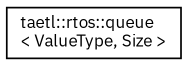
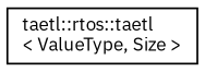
  digraph {
    rankdir=LR
    fontname="IBM Plex Sans"
-   n1 [color=black fillcolor=white fontname="IBM Plex Sans" fontsize=10 height=0.2 label="taetl::rtos::queue\l\< ValueType, Size \>" shape=record style=filled width=0.4]
+   n1 [color=black fillcolor=white fontname="IBM Plex Sans" fontsize=10 height=0.2 label="taetl::rtos::taetl\l\< ValueType, Size \>" shape=record style=filled width=0.4]
  }
